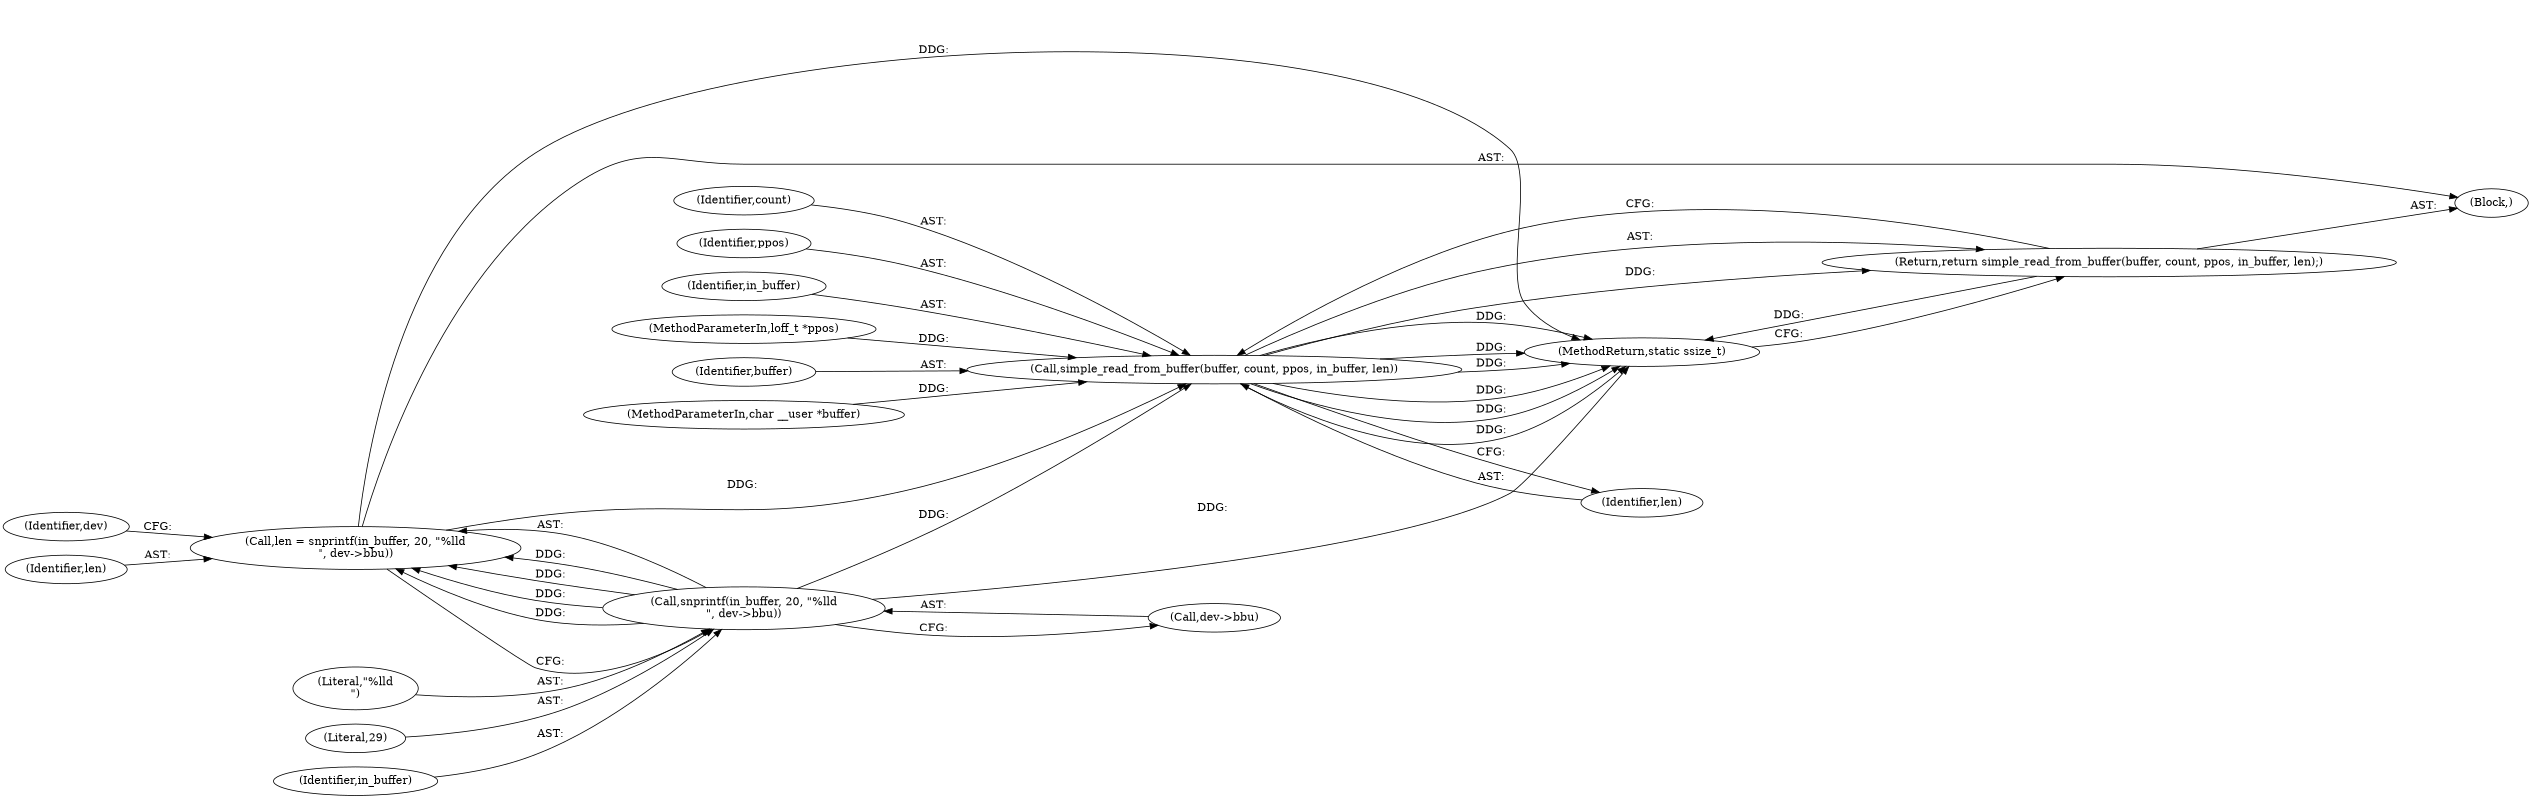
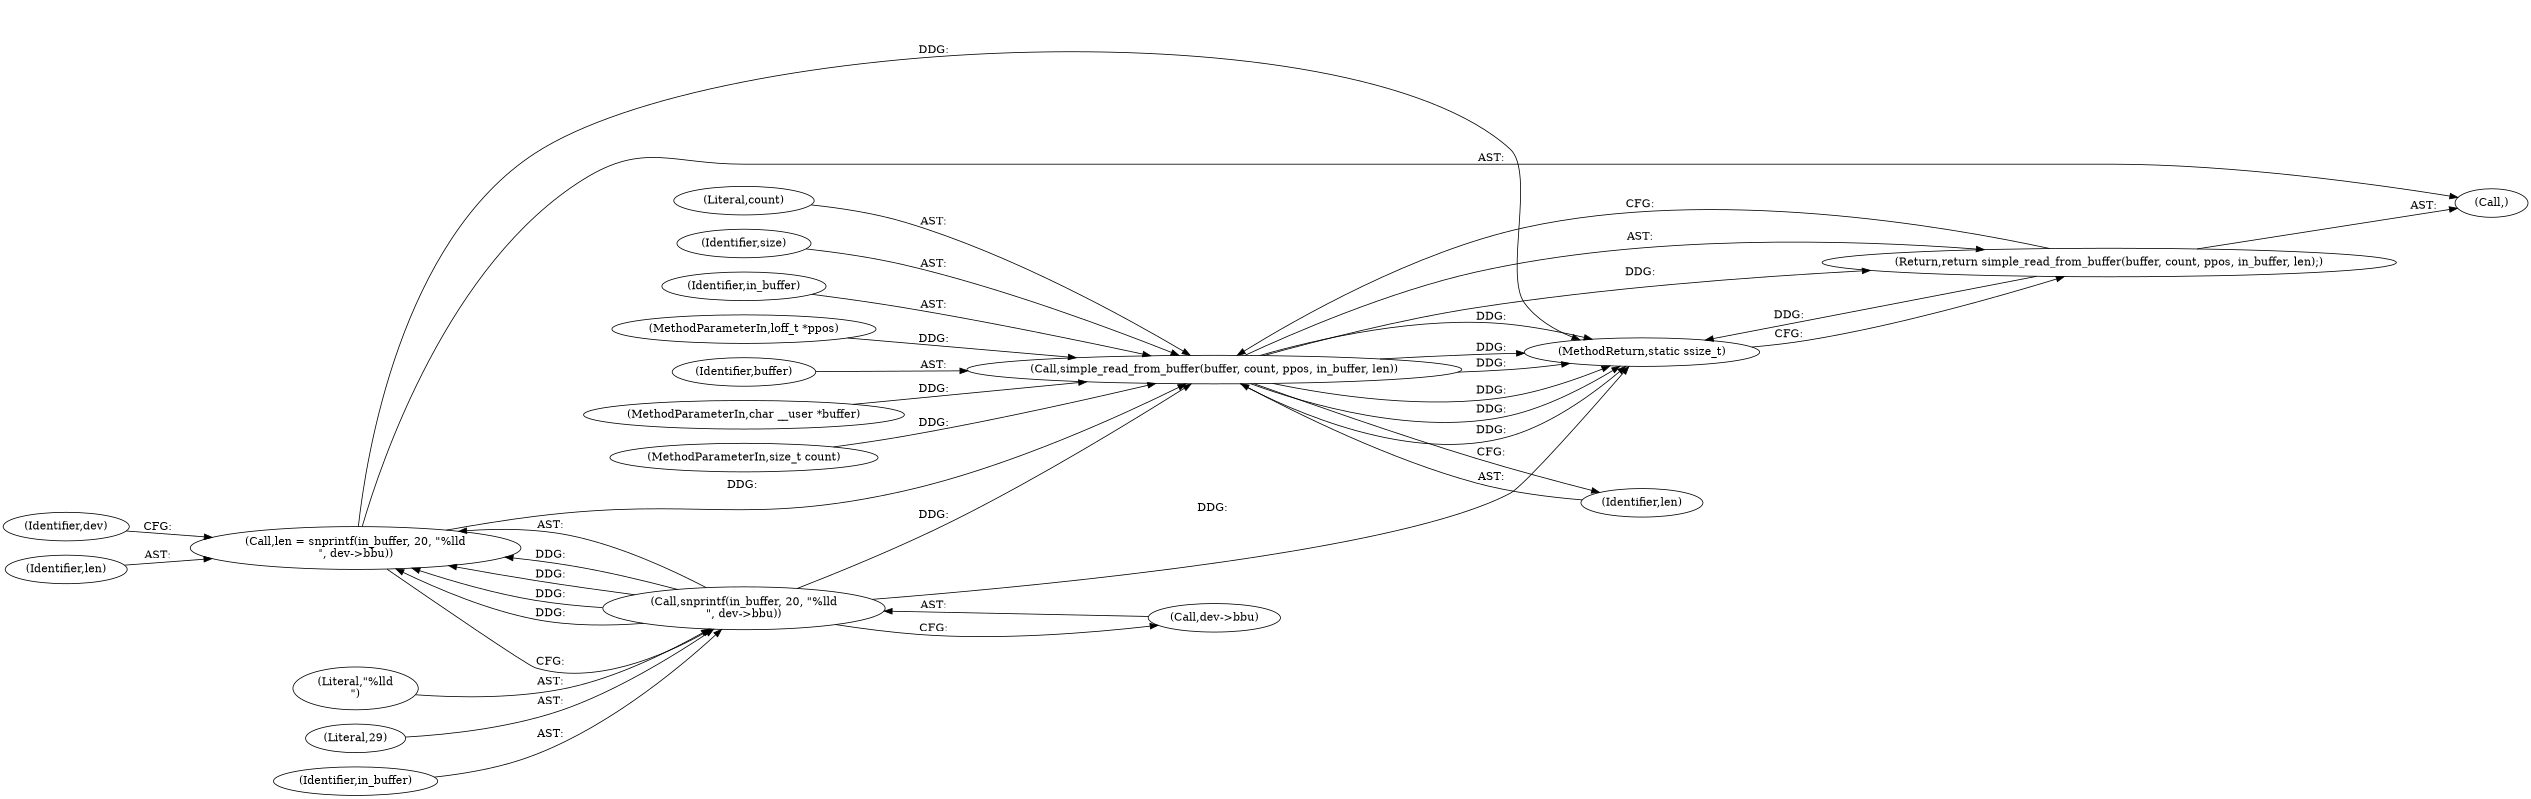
  digraph {
    rankdir=LR
    n1 [label="(Call,len = snprintf(in_buffer, 20, \"%lld\n\", dev->bbu))"]
    n2 [label="(Call,snprintf(in_buffer, 20, \"%lld\n\", dev->bbu))"]
    n3 [label="(Call,simple_read_from_buffer(buffer, count, ppos, in_buffer, len))"]
-   n4 [label="(Block,)"]
+   n4 [label="(Call,)"]
    n5 [label="(MethodReturn,static ssize_t)"]
    n6 [label="(Call,dev->bbu)"]
    n7 [label="(Return,return simple_read_from_buffer(buffer, count, ppos, in_buffer, len);)"]
    n8 [label="(Identifier,len)"]
    n9 [label="(Literal,\"%lld\n\")"]
-   n10 [label="(Identifier,count)"]
+   n10 [label="(Literal,count)"]
    n11 [label="(Identifier,dev)"]
    n12 [label="(Identifier,len)"]
-   n13 [label="(Identifier,ppos)"]
+   n13 [label="(Identifier,size)"]
    n14 [label="(Identifier,in_buffer)"]
    n15 [label="(MethodParameterIn,loff_t *ppos)"]
    n16 [label="(Literal,29)"]
    n17 [label="(Identifier,buffer)"]
    n18 [label="(MethodParameterIn,char __user *buffer)"]
+   n19 [label="(MethodParameterIn,size_t count)"]
    n20 [label="(Identifier,in_buffer)"]
    n1 -> n2 [label="CFG: "]
    n1 -> n3 [label="DDG: "]
    n1 -> n4 [label="AST: "]
    n1 -> n5 [label="DDG: "]
    n2 -> n1 [label="AST: "]
    n2 -> n1 [label="DDG: "]
    n2 -> n1 [label="DDG: "]
    n2 -> n1 [label="DDG: "]
    n2 -> n1 [label="DDG: "]
    n2 -> n3 [label="DDG: "]
    n2 -> n5 [label="DDG: "]
    n2 -> n6 [label="CFG: "]
    n3 -> n5 [label="DDG: "]
    n3 -> n5 [label="DDG: "]
    n3 -> n5 [label="DDG: "]
    n3 -> n5 [label="DDG: "]
    n3 -> n5 [label="DDG: "]
    n3 -> n5 [label="DDG: "]
    n3 -> n7 [label="AST: "]
    n3 -> n7 [label="DDG: "]
    n3 -> n8 [label="CFG: "]
    n5 -> n7 [label="CFG: "]
    n6 -> n2 [label="AST: "]
    n7 -> n3 [label="CFG: "]
    n7 -> n4 [label="AST: "]
    n7 -> n5 [label="DDG: "]
    n8 -> n3 [label="AST: "]
    n9 -> n2 [label="AST: "]
    n10 -> n3 [label="AST: "]
    n11 -> n1 [label="CFG: "]
    n12 -> n1 [label="AST: "]
    n13 -> n3 [label="AST: "]
    n14 -> n3 [label="AST: "]
    n15 -> n3 [label="DDG: "]
    n16 -> n2 [label="AST: "]
    n17 -> n3 [label="AST: "]
    n18 -> n3 [label="DDG: "]
+   n19 -> n3 [label="DDG: "]
    n20 -> n2 [label="AST: "]
  }
